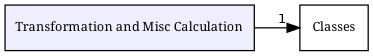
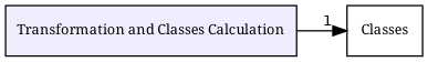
  digraph {
    compound=true
    rankdir=LR
    fontname="Noto Serif"
    node [fontname="Noto Serif" fontsize=10 shape=box]
-   n1 [fillcolor="#eeeeff" label="Transformation and Misc Calculation" pencolor=black style=filled]
+   n1 [fillcolor="#eeeeff" label="Transformation and Classes Calculation" pencolor=black style=filled]
    n2 [label=Classes]
    n1 -> n2 [headlabel=1 labeldistance=1.5 labelfontname=Helvetica labelfontsize=10 fontname="Noto Serif"]
  }
